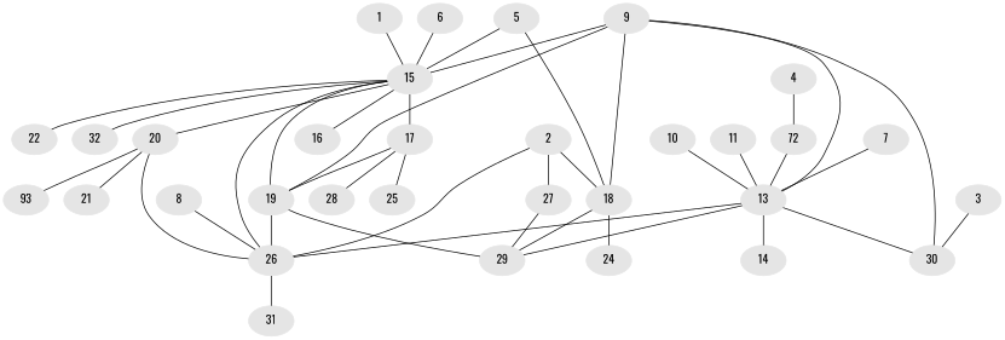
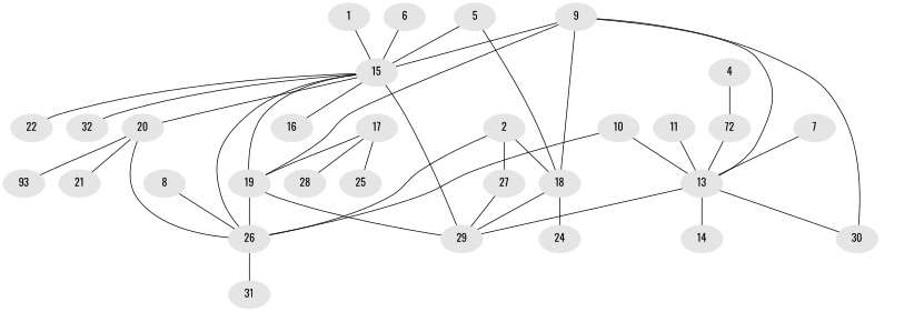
  graph {
    fontname=Oswald
    node [color=gray90 fontname=Oswald style=filled]
    edge [fontname=Oswald weight=1.0]
    1
    15
    26
    19
    29
    16
    20
    22
    32
    2
    18
    27
    24
    31
-   3
    30
    n17 [label=72]
    4
    13
    5
    6
    7
    14
    8
    9
    10
    11
    21
    n29 [label=93]
    17
    25
    28
    1 -- 15
    15 -- 26
    15 -- 19
-   15 -- 17 [weight=3.0]
+   15 -- 29 [weight=3.0]
    15 -- 16
    15 -- 20
    15 -- 22
    15 -- 32
    26 -- 31
    19 -- 26
    19 -- 29 [weight=2.0]
    20 -- 26
    20 -- 21
    20 -- n29
    2 -- 26
    2 -- 18
    2 -- 27
    18 -- 29
    18 -- 24
    27 -- 29
-   3 -- 30
    n17 -- 13
    4 -- n17
-   13 -- 26
+   10 -- 26
    13 -- 29
    13 -- 30
    13 -- 14
    5 -- 15
    5 -- 18
    6 -- 15
    7 -- 13
    8 -- 26
    9 -- 15
    9 -- 19
    9 -- 18
    9 -- 30
    9 -- 13
    10 -- 13
    11 -- 13
    17 -- 19 [weight=2.0]
    17 -- 25
    17 -- 28
  }
